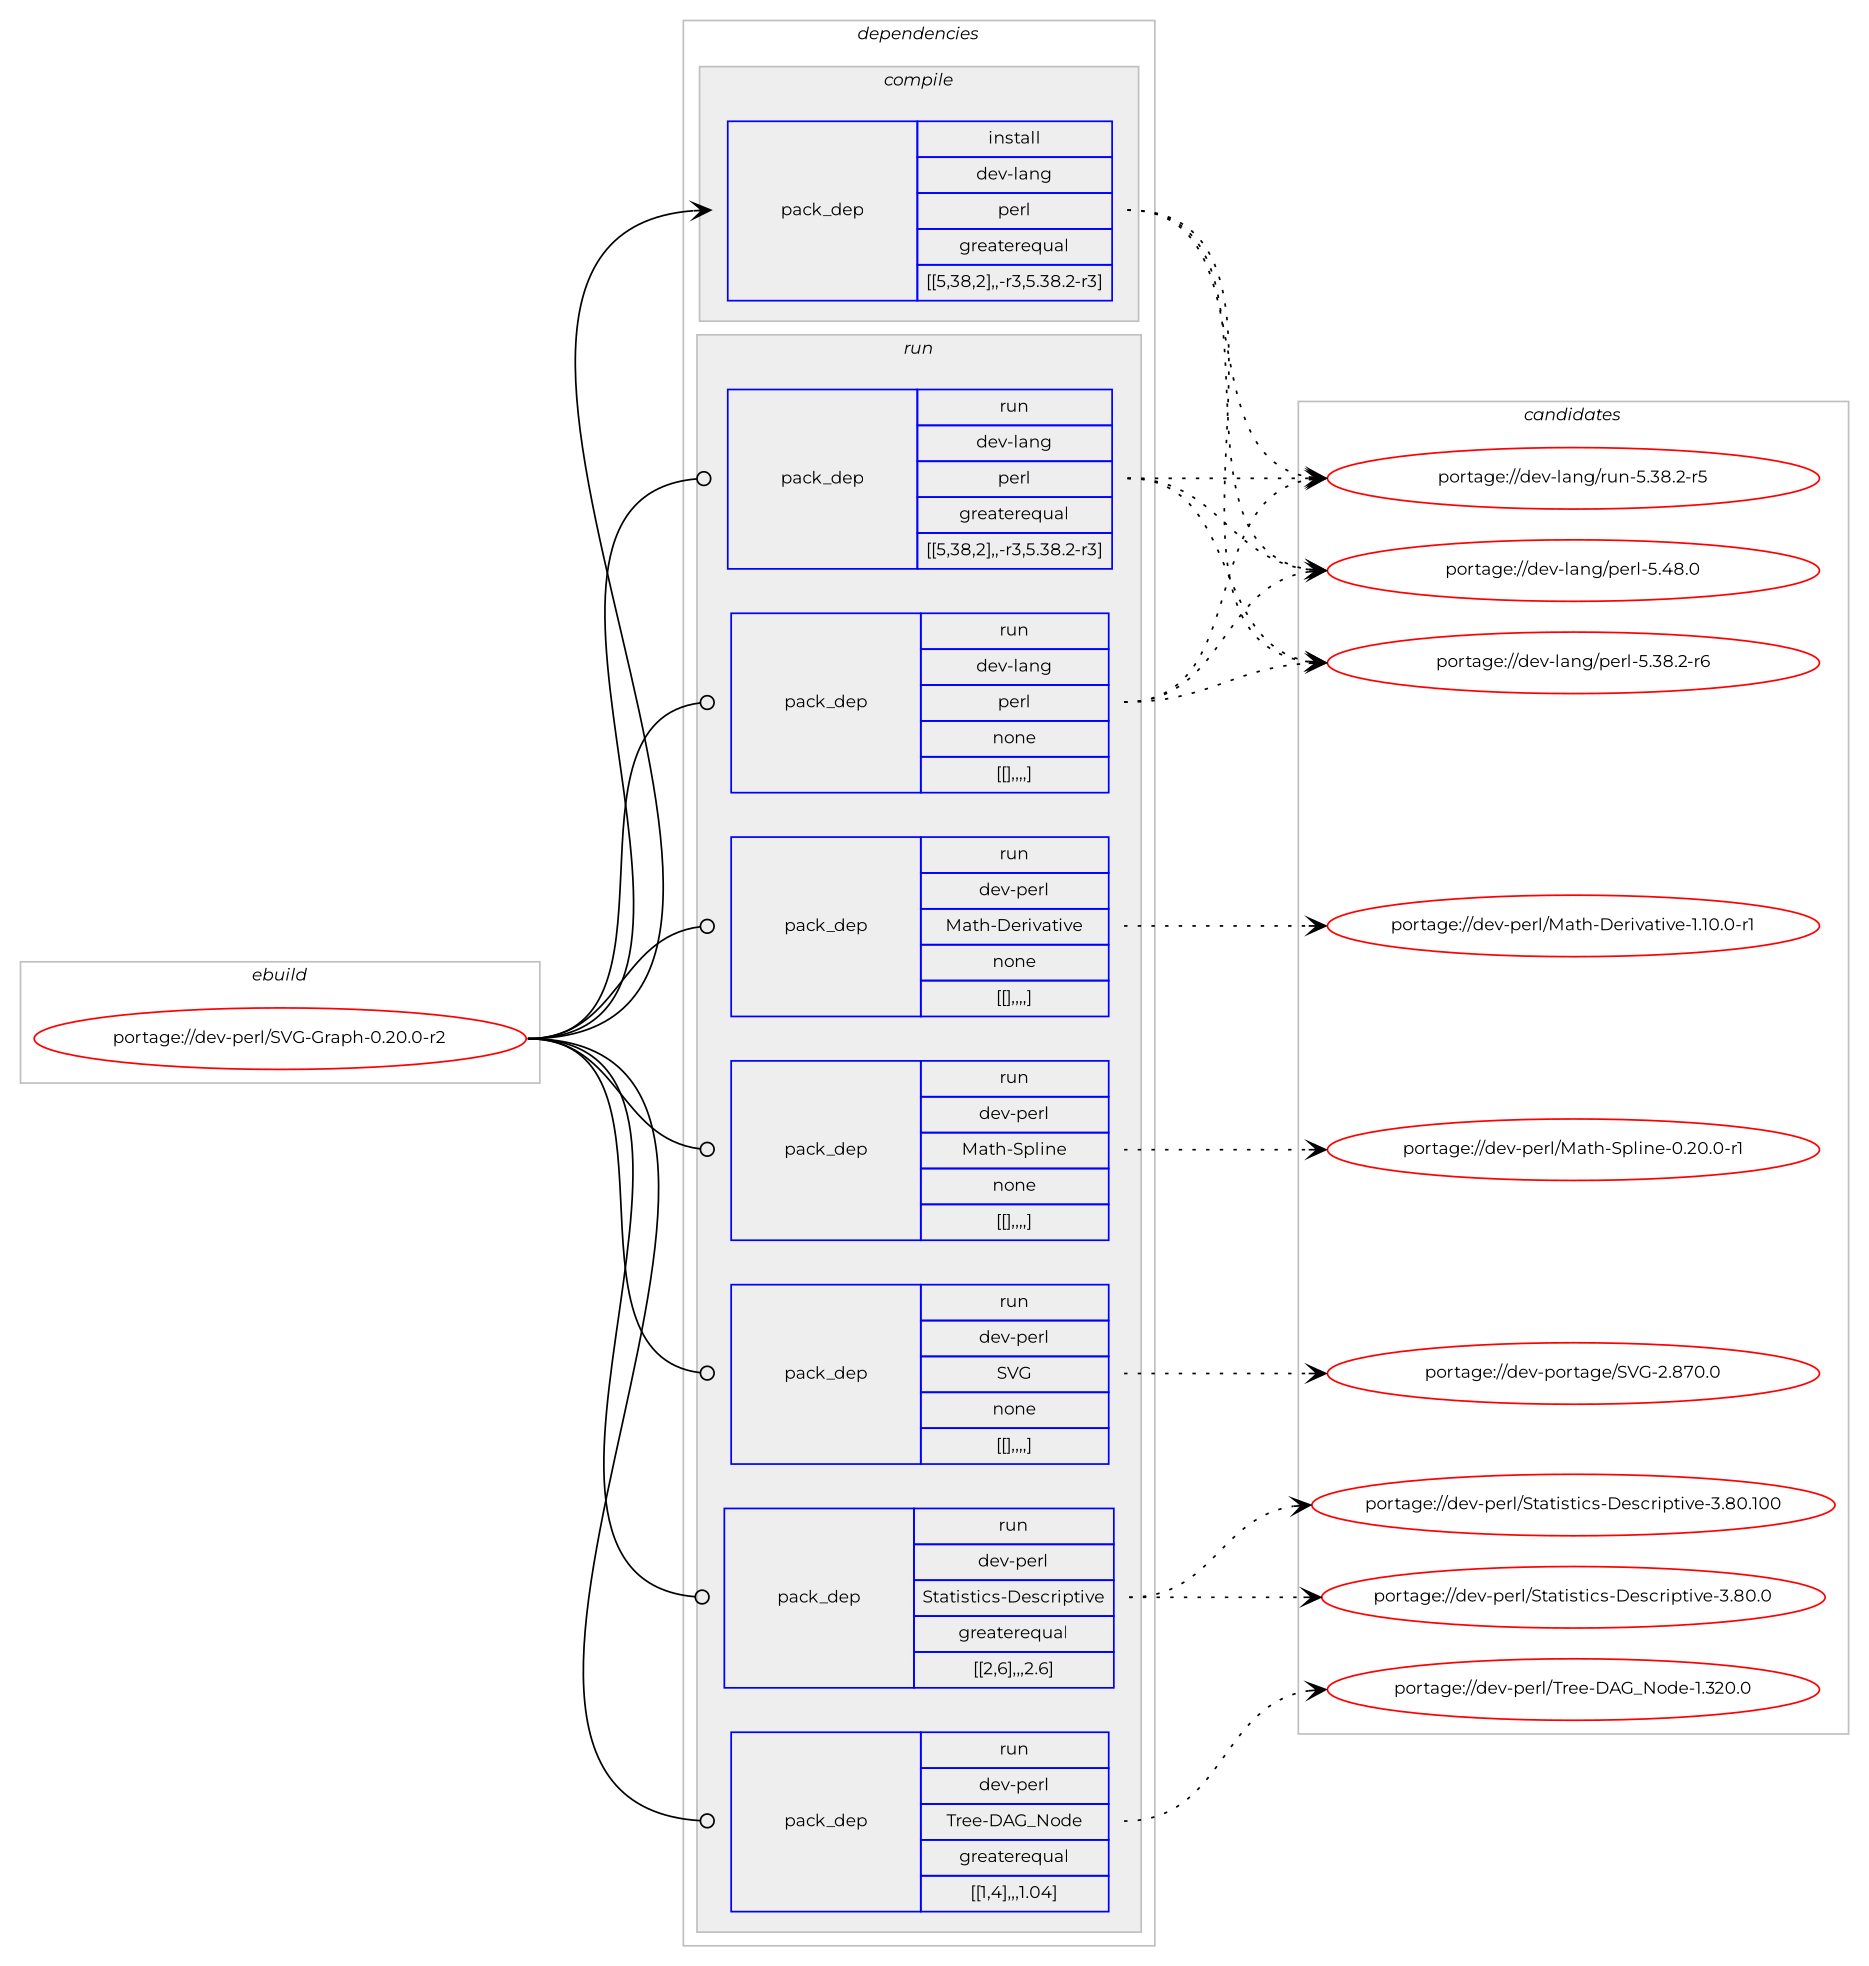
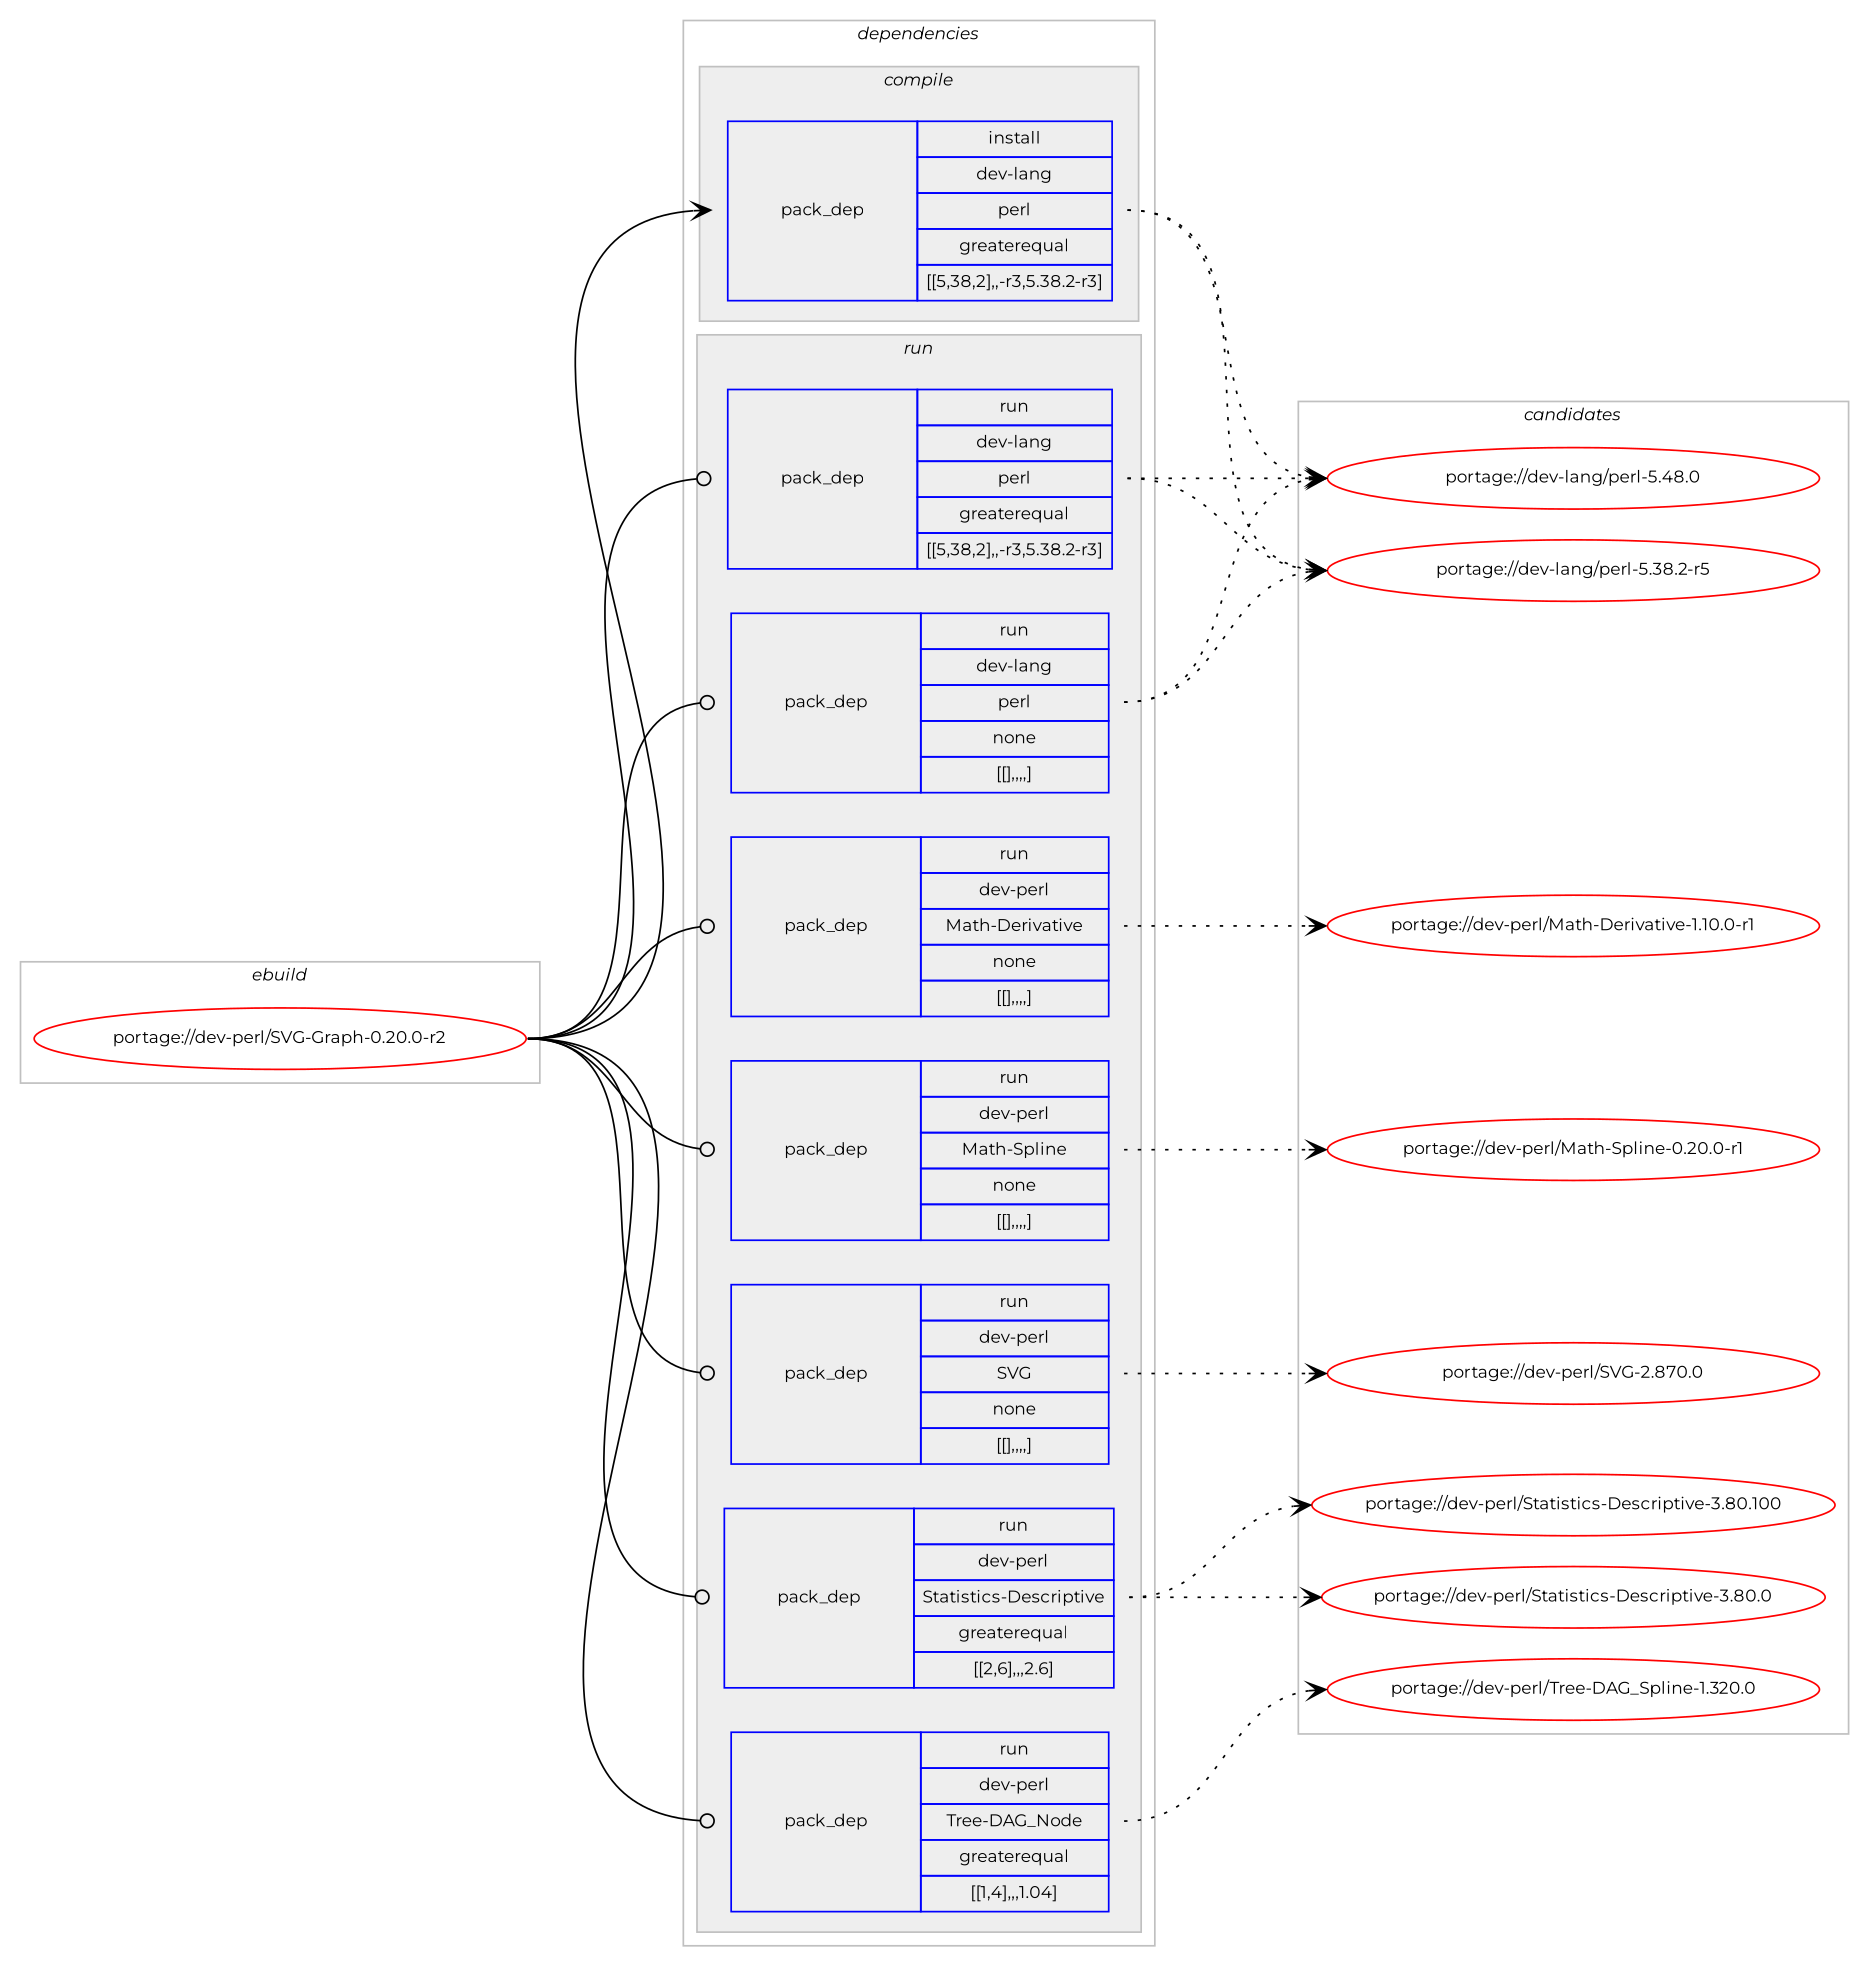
  digraph {
    compound=true
    concentrate=true
    fontname=Montserrat
    fontsize=10
    newrank=true
    rankdir=LR
    ranksep=1.5
    node [color=red fontname=Montserrat fontsize=10]
    edge [arrowhead=vee fontname=Montserrat headport=w style=dotted tailport=e weight=100]
    n1 [label="portage://dev-perl/SVG-Graph-0.20.0-r2" width=4]
    n2 [color=blue label=<<TABLE BORDER="0" CELLBORDER="1" CELLSPACING="0" CELLPADDING="4" WIDTH="220"><TR><TD ROWSPAN="6" CELLPADDING="30">pack_dep</TD></TR><TR><TD WIDTH="110">install</TD></TR><TR><TD>dev-lang</TD></TR><TR><TD>perl</TD></TR><TR><TD>greaterequal</TD></TR><TR><TD>[[5,38,2],,-r3,5.38.2-r3]</TD></TR></TABLE>> shape=none]
    n3 [color=blue label=<<TABLE BORDER="0" CELLBORDER="1" CELLSPACING="0" CELLPADDING="4" WIDTH="220"><TR><TD ROWSPAN="6" CELLPADDING="30">pack_dep</TD></TR><TR><TD WIDTH="110">run</TD></TR><TR><TD>dev-lang</TD></TR><TR><TD>perl</TD></TR><TR><TD>greaterequal</TD></TR><TR><TD>[[5,38,2],,-r3,5.38.2-r3]</TD></TR></TABLE>> shape=none]
    n4 [color=blue label=<<TABLE BORDER="0" CELLBORDER="1" CELLSPACING="0" CELLPADDING="4" WIDTH="220"><TR><TD ROWSPAN="6" CELLPADDING="30">pack_dep</TD></TR><TR><TD WIDTH="110">run</TD></TR><TR><TD>dev-lang</TD></TR><TR><TD>perl</TD></TR><TR><TD>none</TD></TR><TR><TD>[[],,,,]</TD></TR></TABLE>> shape=none]
    n5 [color=blue label=<<TABLE BORDER="0" CELLBORDER="1" CELLSPACING="0" CELLPADDING="4" WIDTH="220"><TR><TD ROWSPAN="6" CELLPADDING="30">pack_dep</TD></TR><TR><TD WIDTH="110">run</TD></TR><TR><TD>dev-perl</TD></TR><TR><TD>Math-Derivative</TD></TR><TR><TD>none</TD></TR><TR><TD>[[],,,,]</TD></TR></TABLE>> shape=none]
    n6 [color=blue label=<<TABLE BORDER="0" CELLBORDER="1" CELLSPACING="0" CELLPADDING="4" WIDTH="220"><TR><TD ROWSPAN="6" CELLPADDING="30">pack_dep</TD></TR><TR><TD WIDTH="110">run</TD></TR><TR><TD>dev-perl</TD></TR><TR><TD>Math-Spline</TD></TR><TR><TD>none</TD></TR><TR><TD>[[],,,,]</TD></TR></TABLE>> shape=none]
    n7 [color=blue label=<<TABLE BORDER="0" CELLBORDER="1" CELLSPACING="0" CELLPADDING="4" WIDTH="220"><TR><TD ROWSPAN="6" CELLPADDING="30">pack_dep</TD></TR><TR><TD WIDTH="110">run</TD></TR><TR><TD>dev-perl</TD></TR><TR><TD>SVG</TD></TR><TR><TD>none</TD></TR><TR><TD>[[],,,,]</TD></TR></TABLE>> shape=none]
    n8 [color=blue label=<<TABLE BORDER="0" CELLBORDER="1" CELLSPACING="0" CELLPADDING="4" WIDTH="220"><TR><TD ROWSPAN="6" CELLPADDING="30">pack_dep</TD></TR><TR><TD WIDTH="110">run</TD></TR><TR><TD>dev-perl</TD></TR><TR><TD>Statistics-Descriptive</TD></TR><TR><TD>greaterequal</TD></TR><TR><TD>[[2,6],,,2.6]</TD></TR></TABLE>> shape=none]
    n9 [color=blue label=<<TABLE BORDER="0" CELLBORDER="1" CELLSPACING="0" CELLPADDING="4" WIDTH="220"><TR><TD ROWSPAN="6" CELLPADDING="30">pack_dep</TD></TR><TR><TD WIDTH="110">run</TD></TR><TR><TD>dev-perl</TD></TR><TR><TD>Tree-DAG_Node</TD></TR><TR><TD>greaterequal</TD></TR><TR><TD>[[1,4],,,1.04]</TD></TR></TABLE>> shape=none]
    n10 [label="portage://dev-lang/perl-5.48.0" width=4]
-   n11 [label="portage://dev-lang/perl-5.38.2-r6" width=4]
-   n12 [label="portage://dev-lang/run-5.38.2-r5" width=4]
+   n12 [label="portage://dev-lang/perl-5.38.2-r5" width=4]
    n13 [label="portage://dev-perl/Math-Derivative-1.10.0-r1" width=4]
    n14 [label="portage://dev-perl/Math-Spline-0.20.0-r1" width=4]
-   n15 [label="portage://dev-portage/SVG-2.870.0" width=4]
+   n15 [label="portage://dev-perl/SVG-2.870.0" width=4]
    n16 [label="portage://dev-perl/Statistics-Descriptive-3.80.100" width=4]
    n17 [label="portage://dev-perl/Statistics-Descriptive-3.80.0" width=4]
-   n18 [label="portage://dev-perl/Tree-DAG_Node-1.320.0" width=4]
+   n18 [label="portage://dev-perl/Tree-DAG_Spline-1.320.0" width=4]
    subgraph cluster_1 {
      color=gray
      label=<<i>ebuild</i>>
      n1
    }
    subgraph cluster_2 {
      color=gray
      label=<<i>dependencies</i>>
      subgraph cluster_3 {
        color=gray
        fillcolor="#eeeeee"
        label=<<i>compile</i>>
        style=filled
        subgraph sub_4 {
          color=gray
          fillcolor="#eeeeee"
          label=<<i>compile</i>>
          style=filled
          n2
        }
      }
      subgraph cluster_5 {
        color=gray
        fillcolor="#eeeeee"
        label=<<i>compile and run</i>>
        style=filled
      }
      subgraph cluster_6 {
        color=gray
        fillcolor="#eeeeee"
        label=<<i>run</i>>
        style=filled
        subgraph sub_7 {
          color=gray
          fillcolor="#eeeeee"
          label=<<i>run</i>>
          style=filled
          n3
        }
        subgraph sub_8 {
          color=gray
          fillcolor="#eeeeee"
          label=<<i>run</i>>
          style=filled
          n4
        }
        subgraph sub_9 {
          color=gray
          fillcolor="#eeeeee"
          label=<<i>run</i>>
          style=filled
          n5
        }
        subgraph sub_10 {
          color=gray
          fillcolor="#eeeeee"
          label=<<i>run</i>>
          style=filled
          n6
        }
        subgraph sub_11 {
          color=gray
          fillcolor="#eeeeee"
          label=<<i>run</i>>
          style=filled
          n7
        }
        subgraph sub_12 {
          color=gray
          fillcolor="#eeeeee"
          label=<<i>run</i>>
          style=filled
          n8
        }
        subgraph sub_13 {
          color=gray
          fillcolor="#eeeeee"
          label=<<i>run</i>>
          style=filled
          n9
        }
      }
    }
    subgraph cluster_14 {
      color=gray
      label=<<i>candidates</i>>
      rank=same
      subgraph sub_15 {
        color=black
        label=<<i>candidates</i>>
        nodesep=1
        rank=same
        n10
-       n11
        n12
      }
      subgraph sub_16 {
        color=black
        label=<<i>candidates</i>>
        nodesep=1
        rank=same
        n10
-       n11
        n12
      }
      subgraph sub_17 {
        color=black
        label=<<i>candidates</i>>
        nodesep=1
        rank=same
        n10
-       n11
        n12
      }
      subgraph sub_18 {
        color=black
        label=<<i>candidates</i>>
        nodesep=1
        rank=same
        n13
      }
      subgraph sub_19 {
        color=black
        label=<<i>candidates</i>>
        nodesep=1
        rank=same
        n14
      }
      subgraph sub_20 {
        color=black
        label=<<i>candidates</i>>
        nodesep=1
        rank=same
        n15
      }
      subgraph sub_21 {
        color=black
        label=<<i>candidates</i>>
        nodesep=1
        rank=same
        n16
        n17
      }
      subgraph sub_22 {
        color=black
        label=<<i>candidates</i>>
        nodesep=1
        rank=same
        n18
      }
    }
    n1 -> n2 [style=solid weight=20]
    n1 -> n3 [arrowhead=odot style=solid weight=20]
    n1 -> n4 [arrowhead=odot style=solid weight=20]
    n1 -> n5 [arrowhead=odot style=solid weight=20]
    n1 -> n6 [arrowhead=odot style=solid weight=20]
    n1 -> n7 [arrowhead=odot style=solid weight=20]
    n1 -> n8 [arrowhead=odot style=solid weight=20]
    n1 -> n9 [arrowhead=odot style=solid weight=20]
    n2 -> n10
-   n2 -> n11
    n2 -> n12
    n3 -> n10
-   n3 -> n11
    n3 -> n12
    n4 -> n10
-   n4 -> n11
    n4 -> n12
    n5 -> n13
    n6 -> n14
    n7 -> n15
    n8 -> n16
    n8 -> n17
    n9 -> n18
  }
